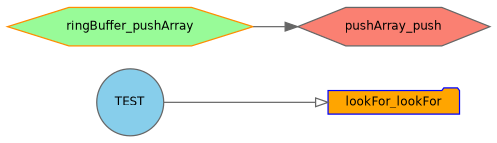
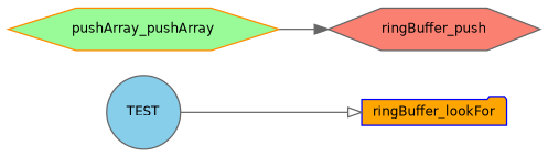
  digraph {
    rankdir=LR
    node [color=gray40 fontname=Helvetica fontsize=10 shape=hexagon style=filled]
    edge [color=gray40 fontname=Helvetica fontsize=10 labelfontname=Helvetica labelfontsize=10 style=solid]
    n1 [fillcolor=skyblue fontcolor=black height=0.2 label=TEST shape=circle width=0.4]
-   n2 [color=blue fillcolor=orange height=0.2 label=lookFor_lookFor shape=folder width=0.4]
-   n3 [color=darkorange fillcolor=palegreen height=0.2 label=ringBuffer_pushArray width=0.4]
-   n4 [fillcolor=salmon height=0.2 label=pushArray_push width=0.4]
+   n2 [color=blue fillcolor=orange height=0.2 label=ringBuffer_lookFor shape=folder width=0.4]
+   n3 [color=darkorange fillcolor=palegreen height=0.2 label=pushArray_pushArray width=0.4]
+   n4 [fillcolor=salmon height=0.2 label=ringBuffer_push width=0.4]
    n1 -> n2 [arrowhead=onormal]
    n3 -> n4 [arrowhead=normal]
  }
